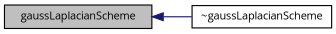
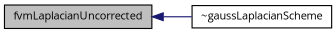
  digraph {
    rankdir=LR
    fontname="Open Sans"
    node [color=black fontname="Open Sans" fontsize=10 shape=record]
-   n1 [fillcolor=grey75 fontcolor=black height=0.2 label=gaussLaplacianScheme style=filled width=0.4]
+   n1 [fillcolor=grey75 fontcolor=black height=0.2 label=fvmLaplacianUncorrected style=filled width=0.4]
    n2 [height=0.2 label="~gaussLaplacianScheme" width=0.4]
    n1 -> n2 [color=midnightblue dir=back fontname="Open Sans" fontsize=10 labelfontname=FreeSans labelfontsize=10 style=solid]
  }
